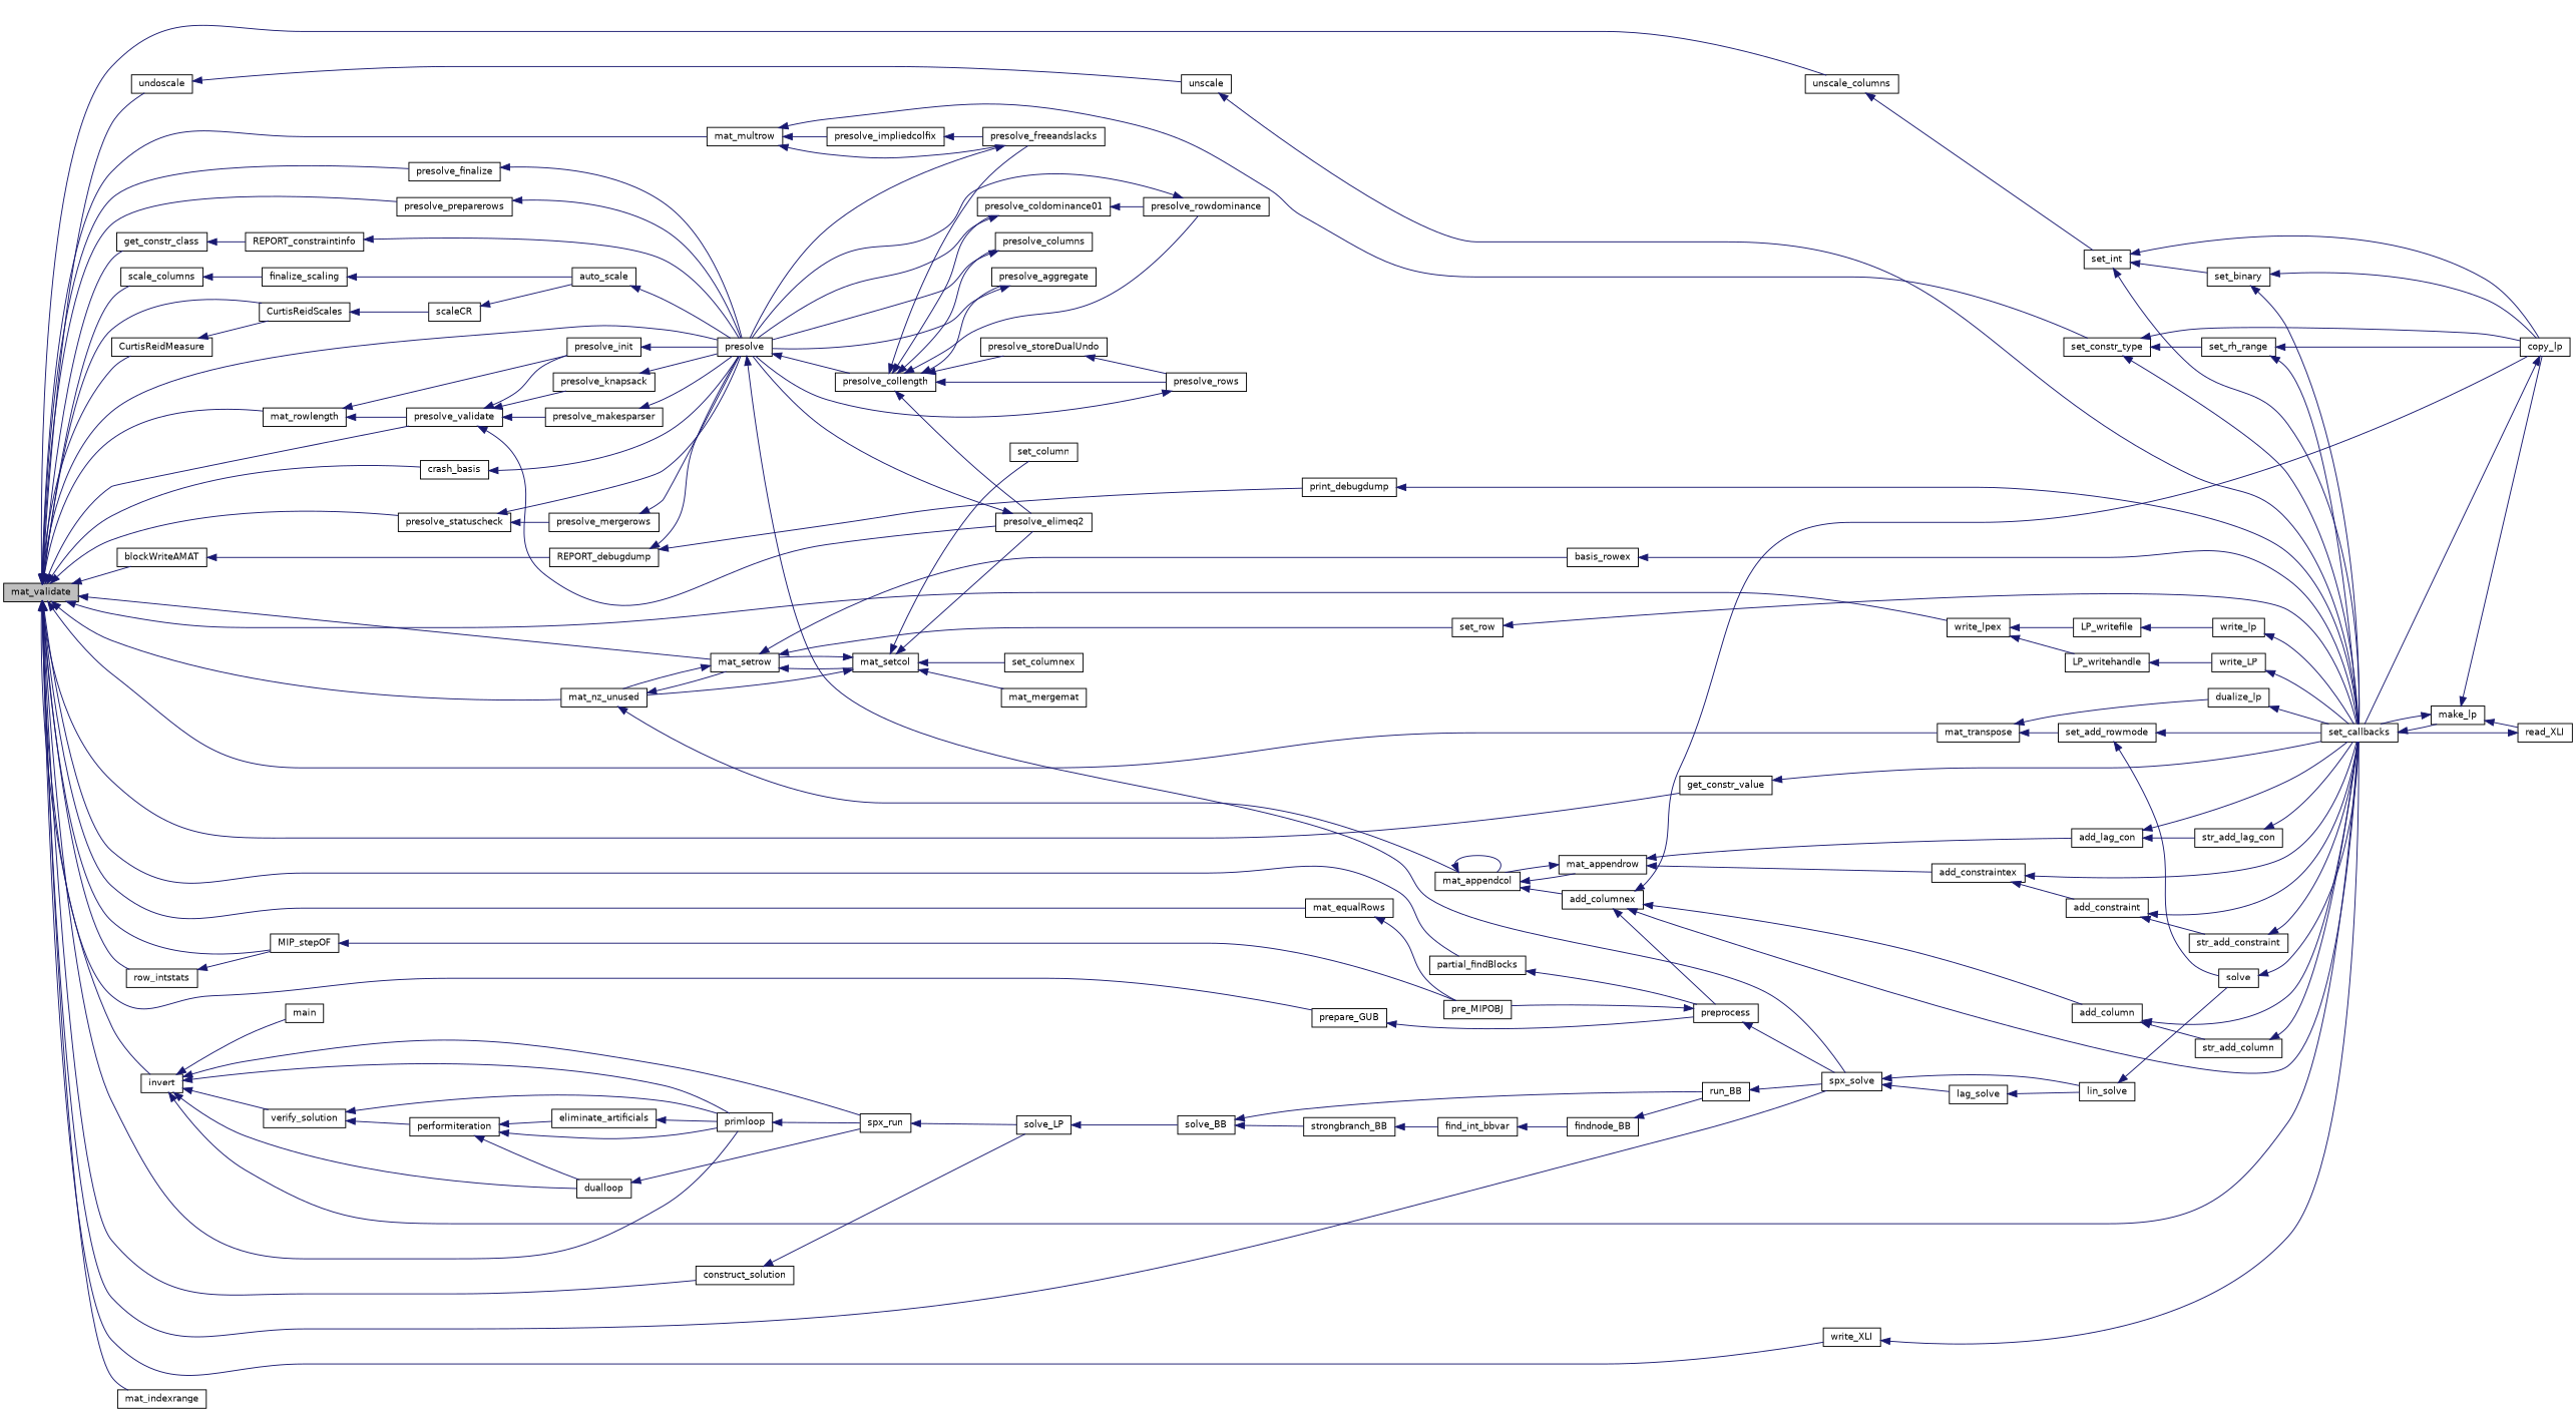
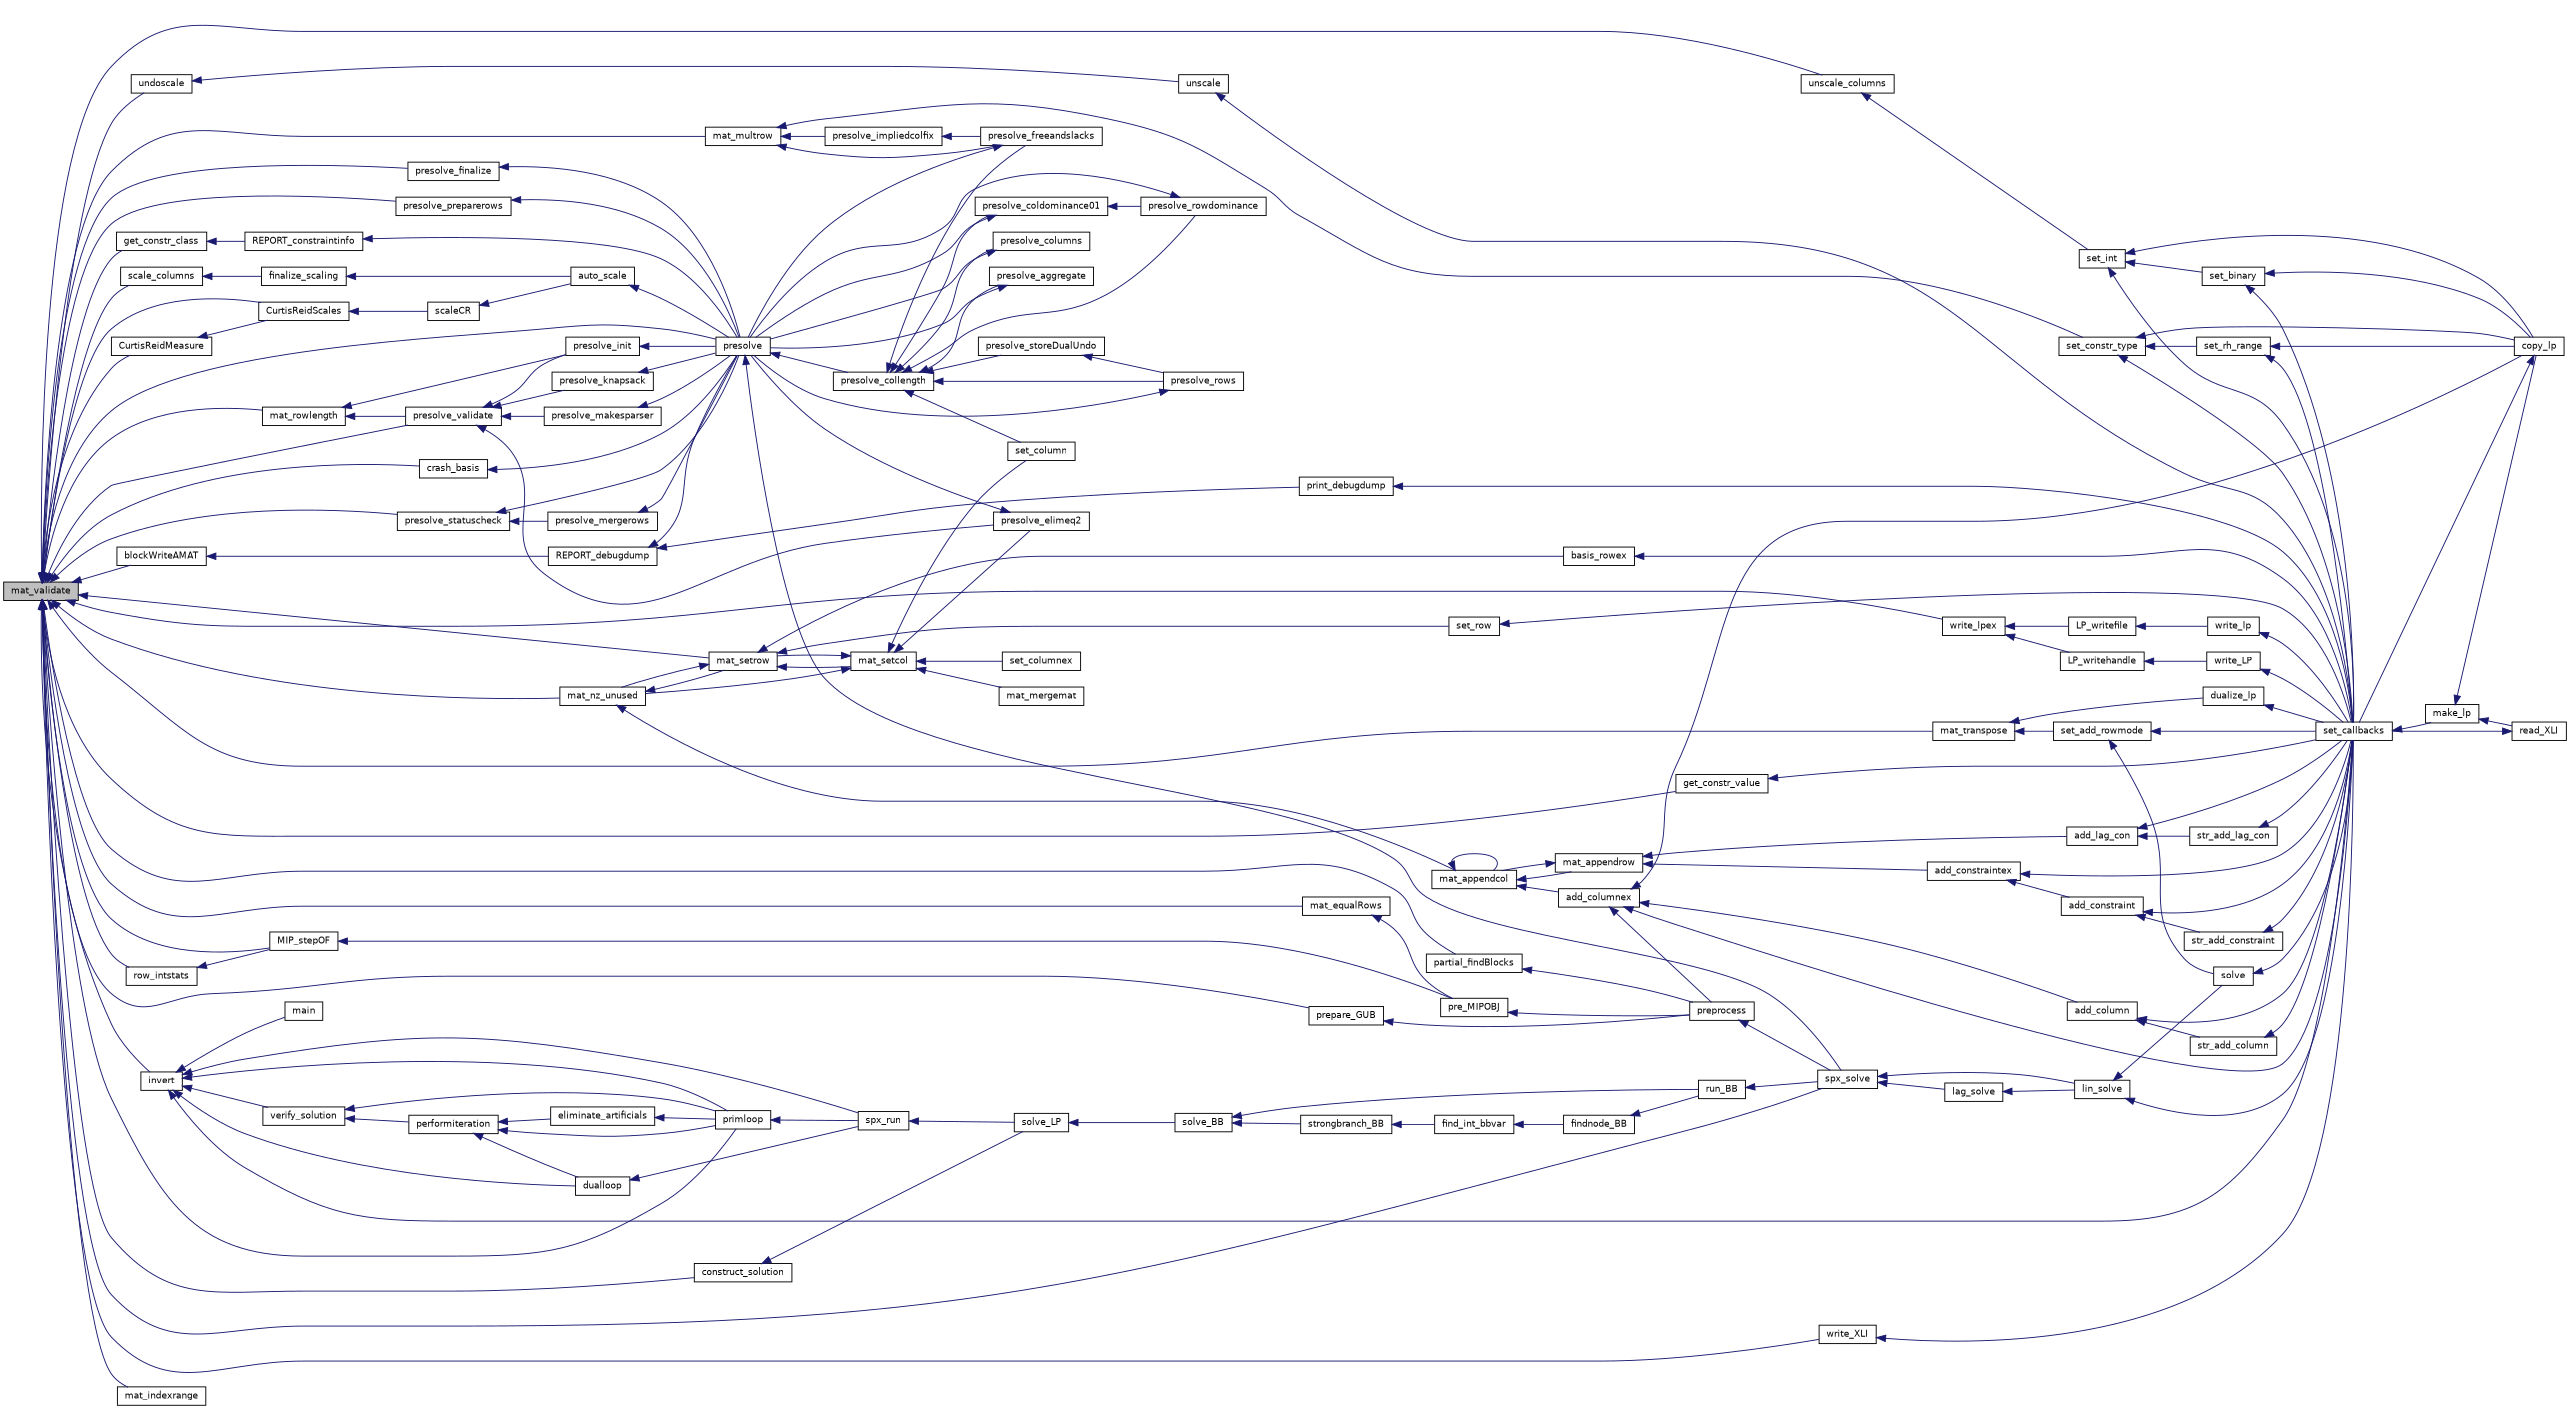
  digraph {
    rankdir=LR
    node [color=black fillcolor=white fontname=Helvetica fontsize=10 shape=record style=filled]
    edge [color=midnightblue dir=back fontname=Helvetica fontsize=10 labelfontname=Helvetica labelfontsize=10 style=solid]
    n1 [fillcolor=grey75 fontcolor=black height=0.2 label=mat_validate width=0.4]
    n2 [height=0.2 label=crash_basis width=0.4]
    n3 [height=0.2 label=presolve width=0.4]
    n4 [height=0.2 label=spx_solve width=0.4]
    n5 [height=0.2 label=get_constr_value width=0.4]
    n6 [height=0.2 label=get_constr_class width=0.4]
    n7 [height=0.2 label=write_XLI width=0.4]
    n8 [height=0.2 label=row_intstats width=0.4]
    n9 [height=0.2 label=MIP_stepOF width=0.4]
    n10 [height=0.2 label=construct_solution width=0.4]
    n11 [height=0.2 label=prepare_GUB width=0.4]
    n12 [height=0.2 label=mat_rowlength width=0.4]
    n13 [height=0.2 label=presolve_validate width=0.4]
    n14 [height=0.2 label=mat_indexrange width=0.4]
    n15 [height=0.2 label=mat_nz_unused width=0.4]
    n16 [height=0.2 label=mat_setrow width=0.4]
    n17 [height=0.2 label=mat_multrow width=0.4]
    n18 [height=0.2 label=mat_equalRows width=0.4]
    n19 [height=0.2 label=mat_transpose width=0.4]
    n20 [height=0.2 label=invert width=0.4]
    n21 [height=0.2 label=primloop width=0.4]
    n22 [height=0.2 label=presolve_statuscheck width=0.4]
    n23 [height=0.2 label=presolve_finalize width=0.4]
    n24 [height=0.2 label=presolve_preparerows width=0.4]
    n25 [height=0.2 label=partial_findBlocks width=0.4]
    n26 [height=0.2 label=blockWriteAMAT width=0.4]
    n27 [height=0.2 label=CurtisReidMeasure width=0.4]
    n28 [height=0.2 label=CurtisReidScales width=0.4]
    n29 [height=0.2 label=scale_columns width=0.4]
    n30 [height=0.2 label=unscale_columns width=0.4]
    n31 [height=0.2 label=undoscale width=0.4]
    n32 [height=0.2 label=write_lpex width=0.4]
    n33 [height=0.2 label=presolve_collength width=0.4]
    n34 [height=0.2 label=lag_solve width=0.4]
    n35 [height=0.2 label=lin_solve width=0.4]
    n36 [height=0.2 label=set_callbacks width=0.4]
    n37 [height=0.2 label=REPORT_constraintinfo width=0.4]
    n38 [height=0.2 label=pre_MIPOBJ width=0.4]
    n39 [height=0.2 label=solve_LP width=0.4]
    n40 [height=0.2 label=preprocess width=0.4]
    n41 [height=0.2 label=presolve_init width=0.4]
    n42 [height=0.2 label=presolve_elimeq2 width=0.4]
    n43 [height=0.2 label=presolve_knapsack width=0.4]
    n44 [height=0.2 label=presolve_makesparser width=0.4]
    n45 [height=0.2 label=mat_appendcol width=0.4]
    n46 [height=0.2 label=set_row width=0.4]
    n47 [height=0.2 label=basis_rowex width=0.4]
    n48 [height=0.2 label=mat_setcol width=0.4]
    n49 [height=0.2 label=presolve_freeandslacks width=0.4]
    n50 [height=0.2 label=set_constr_type width=0.4]
    n51 [height=0.2 label=presolve_impliedcolfix width=0.4]
    n52 [height=0.2 label=dualize_lp width=0.4]
    n53 [height=0.2 label=set_add_rowmode width=0.4]
    n54 [height=0.2 label=main width=0.4]
    n55 [height=0.2 label=verify_solution width=0.4]
    n56 [height=0.2 label=spx_run width=0.4]
    n57 [height=0.2 label=dualloop width=0.4]
    n58 [height=0.2 label=presolve_mergerows width=0.4]
    n59 [height=0.2 label=REPORT_debugdump width=0.4]
    n60 [height=0.2 label=scaleCR width=0.4]
    n61 [height=0.2 label=finalize_scaling width=0.4]
    n62 [height=0.2 label=set_int width=0.4]
    n63 [height=0.2 label=unscale width=0.4]
    n64 [height=0.2 label=LP_writefile width=0.4]
    n65 [height=0.2 label=LP_writehandle width=0.4]
    n66 [height=0.2 label=presolve_storeDualUndo width=0.4]
    n67 [height=0.2 label=presolve_rows width=0.4]
    n68 [height=0.2 label=presolve_rowdominance width=0.4]
    n69 [height=0.2 label=presolve_coldominance01 width=0.4]
    n70 [height=0.2 label=presolve_aggregate width=0.4]
    n71 [height=0.2 label=presolve_columns width=0.4]
    n72 [height=0.2 label=solve width=0.4]
    n73 [height=0.2 label=make_lp width=0.4]
    n74 [height=0.2 label=copy_lp width=0.4]
    n75 [height=0.2 label=read_XLI width=0.4]
    n76 [height=0.2 label=solve_BB width=0.4]
    n77 [height=0.2 label=strongbranch_BB width=0.4]
    n78 [height=0.2 label=run_BB width=0.4]
    n79 [height=0.2 label=find_int_bbvar width=0.4]
    n80 [height=0.2 label=findnode_BB width=0.4]
    n81 [height=0.2 label=add_columnex width=0.4]
    n82 [height=0.2 label=mat_appendrow width=0.4]
    n83 [height=0.2 label=set_column width=0.4]
    n84 [height=0.2 label=set_columnex width=0.4]
    n85 [height=0.2 label=mat_mergemat width=0.4]
    n86 [height=0.2 label=add_column width=0.4]
    n87 [height=0.2 label=add_constraintex width=0.4]
    n88 [height=0.2 label=add_lag_con width=0.4]
    n89 [height=0.2 label=str_add_column width=0.4]
    n90 [height=0.2 label=add_constraint width=0.4]
    n91 [height=0.2 label=str_add_lag_con width=0.4]
    n92 [height=0.2 label=str_add_constraint width=0.4]
    n93 [height=0.2 label=set_rh_range width=0.4]
    n94 [height=0.2 label=performiteration width=0.4]
    n95 [height=0.2 label=eliminate_artificials width=0.4]
    n96 [height=0.2 label=print_debugdump width=0.4]
    n97 [height=0.2 label=auto_scale width=0.4]
    n98 [height=0.2 label=set_binary width=0.4]
    n99 [height=0.2 label=write_lp width=0.4]
    n100 [height=0.2 label=write_LP width=0.4]
    n1 -> n2
    n1 -> n3
    n1 -> n4
    n1 -> n5
    n1 -> n6
    n1 -> n7
    n1 -> n8
    n1 -> n9
    n1 -> n10
    n1 -> n11
    n1 -> n12
    n1 -> n13
    n1 -> n14
    n1 -> n15
    n1 -> n16
    n1 -> n17
    n1 -> n18
    n1 -> n19
    n1 -> n20
    n1 -> n21
    n1 -> n22
    n1 -> n23
    n1 -> n24
    n1 -> n25
    n1 -> n26
    n1 -> n27
    n1 -> n28
    n1 -> n29
    n1 -> n30
    n1 -> n31
    n1 -> n32
    n2 -> n3
    n3 -> n4
    n3 -> n33
    n4 -> n34
    n4 -> n35
    n5 -> n36
    n6 -> n37
    n7 -> n36
    n8 -> n9
    n9 -> n38
    n10 -> n39
    n11 -> n40
    n12 -> n13
    n12 -> n41
    n13 -> n41
    n13 -> n42
    n13 -> n43
    n13 -> n44
    n15 -> n16
    n15 -> n45
    n16 -> n15
    n16 -> n46
    n16 -> n47
    n16 -> n48
    n17 -> n49
    n17 -> n50
    n17 -> n51
    n18 -> n38
    n19 -> n52
    n19 -> n53
    n20 -> n21
    n20 -> n36
    n20 -> n54
    n20 -> n55
    n20 -> n56
    n20 -> n57
    n21 -> n56
    n22 -> n3
    n22 -> n58
    n23 -> n3
    n24 -> n3
    n25 -> n40
    n26 -> n59
    n27 -> n28
    n28 -> n60
    n29 -> n61
    n30 -> n62
    n31 -> n63
    n32 -> n64
    n32 -> n65
-   n33 -> n42
+   n33 -> n83
    n33 -> n49
    n33 -> n66
    n33 -> n67
    n33 -> n68
    n33 -> n69
    n33 -> n70
    n33 -> n71
    n34 -> n35
    n35 -> n72
    n36 -> n73
    n37 -> n3
-   n40 -> n38
+   n38 -> n40
    n39 -> n76
    n40 -> n4
    n41 -> n3
    n42 -> n3
    n43 -> n3
    n44 -> n3
    n45 -> n45
    n45 -> n81
    n45 -> n82
    n46 -> n36
    n47 -> n36
    n48 -> n15
    n48 -> n16
    n48 -> n42
    n48 -> n83
    n48 -> n84
    n48 -> n85
    n49 -> n3
    n50 -> n36
    n50 -> n74
    n50 -> n93
    n51 -> n49
    n52 -> n36
    n53 -> n36
    n53 -> n72
    n55 -> n21
    n55 -> n94
    n56 -> n39
    n57 -> n56
    n58 -> n3
    n59 -> n3
    n59 -> n96
    n60 -> n97
    n61 -> n97
    n62 -> n36
    n62 -> n74
    n62 -> n98
    n63 -> n36
    n64 -> n99
    n65 -> n100
    n66 -> n67
    n67 -> n3
    n68 -> n3
    n69 -> n3
    n69 -> n68
    n70 -> n3
    n71 -> n3
    n72 -> n36
-   n73 -> n36
+   n35 -> n36
    n73 -> n74
    n73 -> n75
    n74 -> n36
    n75 -> n36
    n76 -> n77
    n76 -> n78
    n77 -> n79
    n78 -> n4
    n79 -> n80
    n80 -> n78
    n81 -> n36
    n81 -> n40
    n81 -> n74
    n81 -> n86
    n82 -> n45
    n82 -> n87
    n82 -> n88
    n86 -> n36
    n86 -> n89
    n87 -> n36
    n87 -> n90
    n88 -> n36
    n88 -> n91
    n89 -> n36
    n90 -> n36
    n90 -> n92
    n91 -> n36
    n92 -> n36
    n93 -> n36
    n93 -> n74
    n94 -> n21
    n94 -> n57
    n94 -> n95
    n95 -> n21
    n96 -> n36
    n97 -> n3
    n98 -> n36
    n98 -> n74
    n99 -> n36
    n100 -> n36
  }
